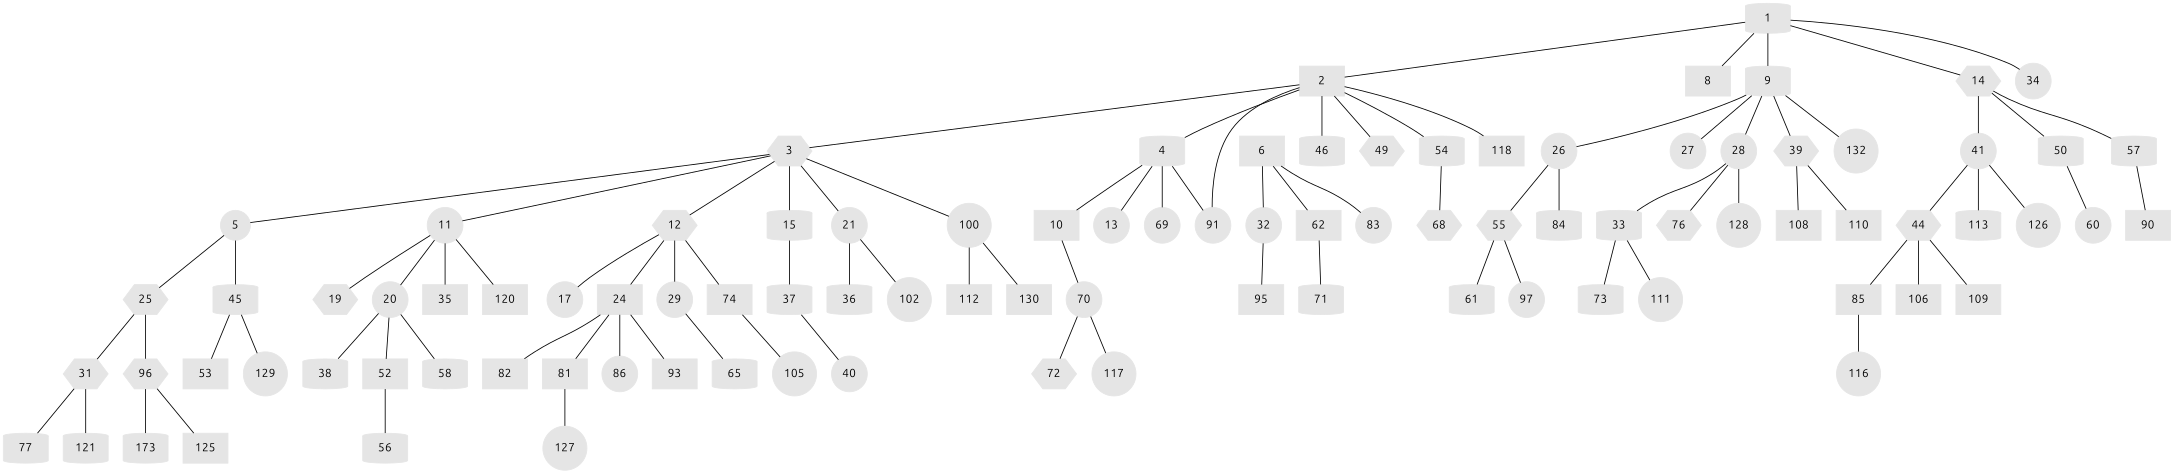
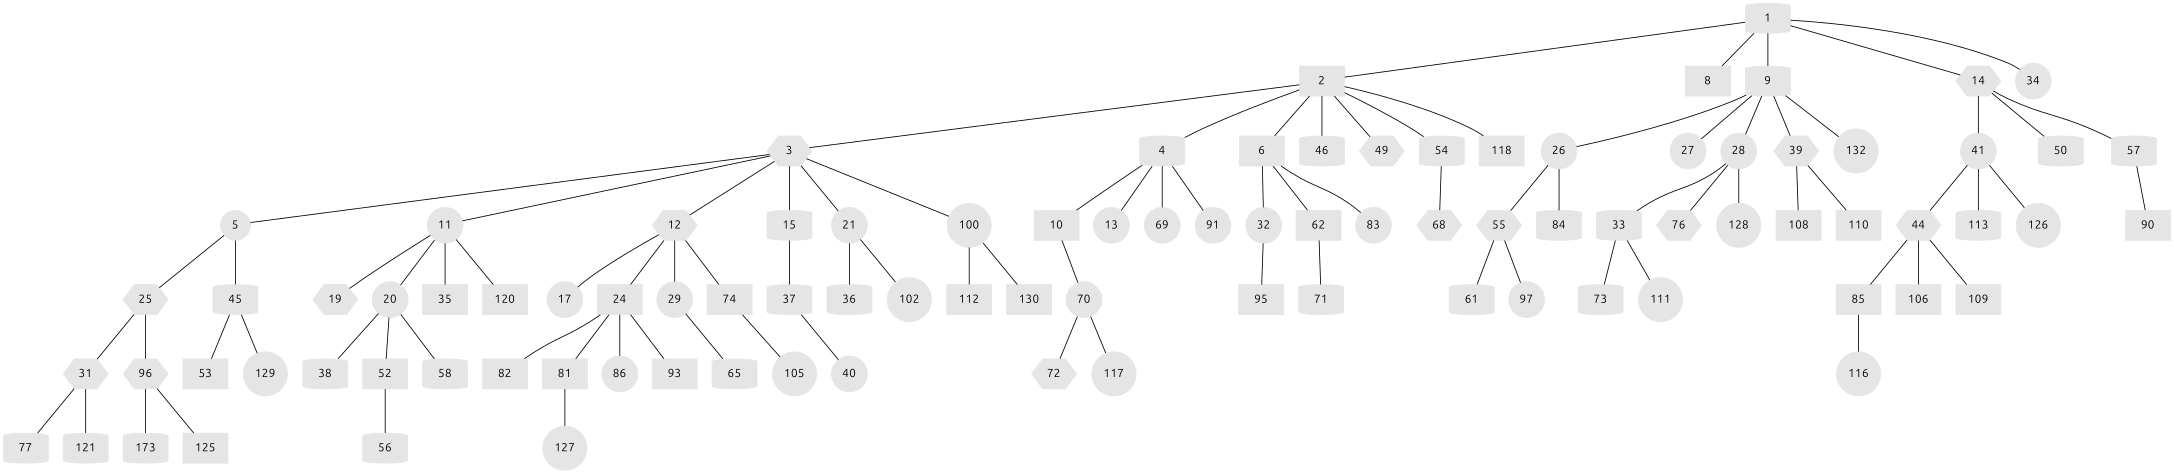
  graph {
    fontname=Ubuntu
    node [color=gray90 fontname=Ubuntu shape=circle style=filled]
    edge [fontname=Ubuntu]
    1 [shape=cylinder super="+119"]
    2 [shape=box super="+123"]
    8 [shape=box super="+51"]
    9 [shape=cylinder super="+23"]
    14 [shape=hexagon super="+98"]
    34
    3 [shape=hexagon super="+66"]
    4 [shape=cylinder super="+80"]
    6 [shape=box super="+48"]
    46 [shape=cylinder]
    49 [shape=hexagon]
    54 [shape=cylinder]
    118 [shape=box]
    26 [super="+64"]
    27 [super="+104"]
    28 [super="+94"]
    39 [shape=hexagon]
    132
    41 [super="+88"]
    50 [shape=cylinder super="+79"]
    57 [shape=cylinder super="+124"]
    5 [super="+7"]
    11 [super="+18"]
    12 [shape=hexagon super="+16"]
    15 [shape=cylinder]
    21 [super="+32"]
    100 [super="+114"]
    10 [shape=box]
    13
    69 [super="+122"]
    91
    n32 [label=32]
    62 [shape=box super="+107"]
    83
    68 [shape=hexagon]
    25 [shape=hexagon]
    45 [shape=cylinder]
    19 [shape=hexagon]
    20 [super="+30"]
    35 [shape=box super="+59"]
    120 [shape=box]
    17
    24 [shape=box super="+101"]
    29
    74 [shape=box]
    37 [shape=cylinder super="+47"]
    36 [shape=cylinder]
    102
    112 [shape=box]
    130 [shape=box]
    70 [super="+92"]
    31 [shape=hexagon super="+75"]
    96 [shape=hexagon]
    53 [shape=box super="+99"]
    129
    95 [shape=box]
    71 [shape=cylinder]
    55 [shape=hexagon super="+87"]
    84 [shape=cylinder]
    33 [shape=cylinder super="+82"]
    76 [shape=hexagon]
    128
    108 [shape=box]
    110 [shape=box]
    72 [shape=hexagon]
    117
    38 [shape=cylinder super="+63"]
    52 [shape=box]
    58 [shape=cylinder]
    n70 [label=82 shape=box super="+78"]
    81 [shape=box]
    86
    93 [shape=box]
    65 [shape=cylinder]
    105 [super="+131"]
    44 [shape=hexagon super="+67"]
    113 [shape=cylinder]
    126
-   60 [super="+89"]
    90 [shape=box]
    40
    56 [shape=cylinder super="+115"]
    127
    77 [shape=cylinder]
    121 [shape=cylinder]
    n86 [label=173 shape=cylinder]
    125 [shape=box]
    61 [shape=cylinder]
    97
    73 [shape=cylinder]
    111
    85 [shape=box]
    106 [shape=box]
    109 [shape=box]
    116
    1 -- 2
    1 -- 8
    1 -- 9
    1 -- 14
    1 -- 34
    2 -- 3
    2 -- 4
-   2 -- 91
+   2 -- 6
    2 -- 46
    2 -- 49
    2 -- 54
    2 -- 118
    9 -- 26
    9 -- 27
    9 -- 28
    9 -- 39
    9 -- 132
    14 -- 41
    14 -- 50
    14 -- 57
    3 -- 5
    3 -- 11
    3 -- 12
    3 -- 15
    3 -- 21
    3 -- 100
    4 -- 10
    4 -- 13
    4 -- 69
    4 -- 91
    6 -- n32
    6 -- 62
    6 -- 83
    54 -- 68
    26 -- 55
    26 -- 84
    28 -- 33
    28 -- 76
    28 -- 128
    39 -- 108
    39 -- 110
    41 -- 44
    41 -- 113
    41 -- 126
-   50 -- 60
    57 -- 90
    5 -- 25
    5 -- 45
    11 -- 19
    11 -- 20
    11 -- 35
    11 -- 120
    12 -- 17
    12 -- 24
    12 -- 29
    12 -- 74
    15 -- 37
    21 -- 36
    21 -- 102
    100 -- 112
    100 -- 130
    10 -- 70
    n32 -- 95
    62 -- 71
    25 -- 31
    25 -- 96
    45 -- 53
    45 -- 129
    20 -- 38
    20 -- 52
    20 -- 58
    24 -- n70
    24 -- 81
    24 -- 86
    24 -- 93
    29 -- 65
    74 -- 105
    37 -- 40
    70 -- 72
    70 -- 117
    31 -- 77
    31 -- 121
    96 -- n86
    96 -- 125
    55 -- 61
    55 -- 97
    33 -- 73
    33 -- 111
    52 -- 56
    81 -- 127
    44 -- 85
    44 -- 106
    44 -- 109
    85 -- 116
  }
